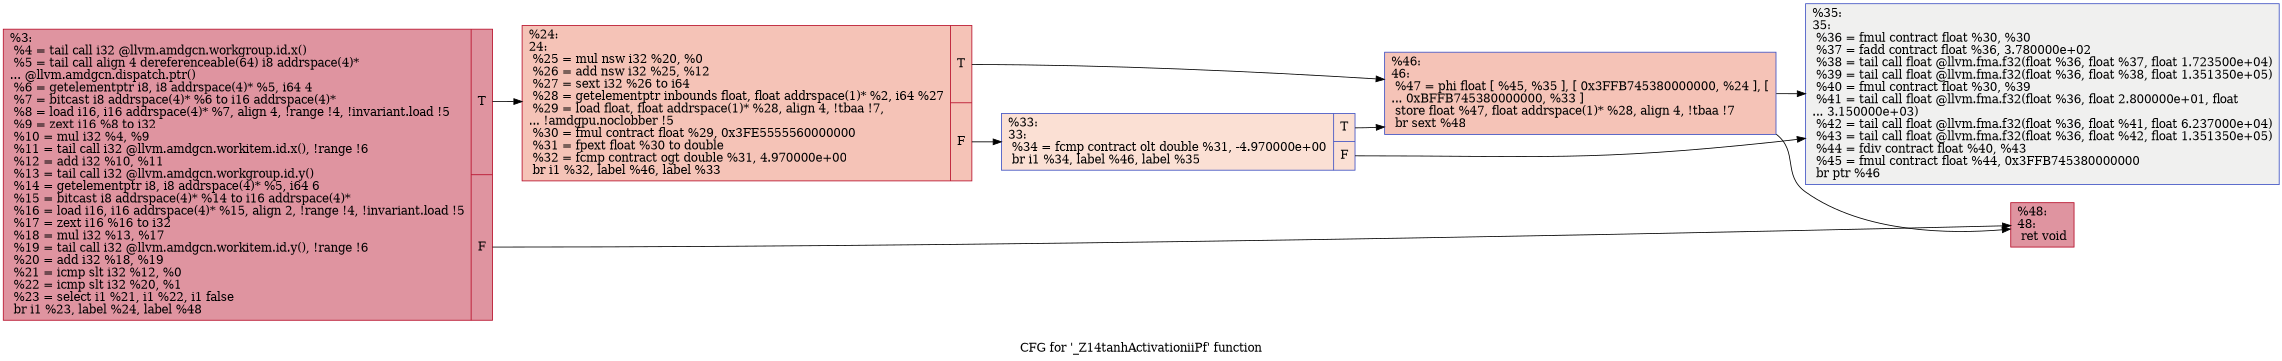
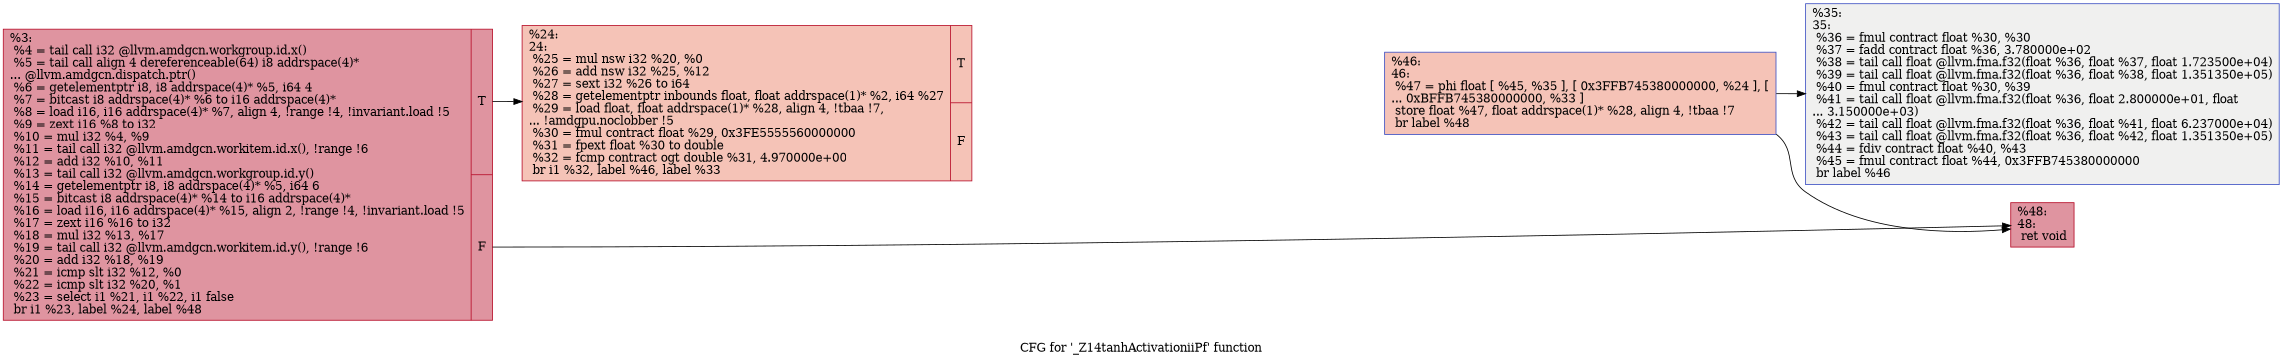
  digraph {
    label="CFG for '_Z14tanhActivationiiPf' function"
    rankdir=LR
    node [color="#b70d28ff" fillcolor="#b70d2870" shape=record style=filled]
    edge [tailport=s0]
    n1 [label="{%3:\l  %4 = tail call i32 @llvm.amdgcn.workgroup.id.x()\l  %5 = tail call align 4 dereferenceable(64) i8 addrspace(4)*\l... @llvm.amdgcn.dispatch.ptr()\l  %6 = getelementptr i8, i8 addrspace(4)* %5, i64 4\l  %7 = bitcast i8 addrspace(4)* %6 to i16 addrspace(4)*\l  %8 = load i16, i16 addrspace(4)* %7, align 4, !range !4, !invariant.load !5\l  %9 = zext i16 %8 to i32\l  %10 = mul i32 %4, %9\l  %11 = tail call i32 @llvm.amdgcn.workitem.id.x(), !range !6\l  %12 = add i32 %10, %11\l  %13 = tail call i32 @llvm.amdgcn.workgroup.id.y()\l  %14 = getelementptr i8, i8 addrspace(4)* %5, i64 6\l  %15 = bitcast i8 addrspace(4)* %14 to i16 addrspace(4)*\l  %16 = load i16, i16 addrspace(4)* %15, align 2, !range !4, !invariant.load !5\l  %17 = zext i16 %16 to i32\l  %18 = mul i32 %13, %17\l  %19 = tail call i32 @llvm.amdgcn.workitem.id.y(), !range !6\l  %20 = add i32 %18, %19\l  %21 = icmp slt i32 %12, %0\l  %22 = icmp slt i32 %20, %1\l  %23 = select i1 %21, i1 %22, i1 false\l  br i1 %23, label %24, label %48\l|{<s0>T|<s1>F}}"]
    n2 [fillcolor="#e8765c70" label="{%24:\l24:                                               \l  %25 = mul nsw i32 %20, %0\l  %26 = add nsw i32 %25, %12\l  %27 = sext i32 %26 to i64\l  %28 = getelementptr inbounds float, float addrspace(1)* %2, i64 %27\l  %29 = load float, float addrspace(1)* %28, align 4, !tbaa !7,\l... !amdgpu.noclobber !5\l  %30 = fmul contract float %29, 0x3FE5555560000000\l  %31 = fpext float %30 to double\l  %32 = fcmp contract ogt double %31, 4.970000e+00\l  br i1 %32, label %46, label %33\l|{<s0>T|<s1>F}}"]
    n3 [label="{%48:\l48:                                               \l  ret void\l}"]
-   n4 [color="#3d50c3ff" fillcolor="#e8765c70" label="{%46:\l46:                                               \l  %47 = phi float [ %45, %35 ], [ 0x3FFB745380000000, %24 ], [\l... 0xBFFB745380000000, %33 ]\l  store float %47, float addrspace(1)* %28, align 4, !tbaa !7\l  br sext %48\l}"]
-   n5 [color="#3d50c3ff" fillcolor="#f7b99e70" label="{%33:\l33:                                               \l  %34 = fcmp contract olt double %31, -4.970000e+00\l  br i1 %34, label %46, label %35\l|{<s0>T|<s1>F}}"]
-   n6 [color="#3d50c3ff" fillcolor="#dedcdb70" label="{%35:\l35:                                               \l  %36 = fmul contract float %30, %30\l  %37 = fadd contract float %36, 3.780000e+02\l  %38 = tail call float @llvm.fma.f32(float %36, float %37, float 1.723500e+04)\l  %39 = tail call float @llvm.fma.f32(float %36, float %38, float 1.351350e+05)\l  %40 = fmul contract float %30, %39\l  %41 = tail call float @llvm.fma.f32(float %36, float 2.800000e+01, float\l... 3.150000e+03)\l  %42 = tail call float @llvm.fma.f32(float %36, float %41, float 6.237000e+04)\l  %43 = tail call float @llvm.fma.f32(float %36, float %42, float 1.351350e+05)\l  %44 = fdiv contract float %40, %43\l  %45 = fmul contract float %44, 0x3FFB745380000000\l  br ptr %46\l}"]
+   n4 [color="#3d50c3ff" fillcolor="#e8765c70" label="{%46:\l46:                                               \l  %47 = phi float [ %45, %35 ], [ 0x3FFB745380000000, %24 ], [\l... 0xBFFB745380000000, %33 ]\l  store float %47, float addrspace(1)* %28, align 4, !tbaa !7\l  br label %48\l}"]
+   n6 [color="#3d50c3ff" fillcolor="#dedcdb70" label="{%35:\l35:                                               \l  %36 = fmul contract float %30, %30\l  %37 = fadd contract float %36, 3.780000e+02\l  %38 = tail call float @llvm.fma.f32(float %36, float %37, float 1.723500e+04)\l  %39 = tail call float @llvm.fma.f32(float %36, float %38, float 1.351350e+05)\l  %40 = fmul contract float %30, %39\l  %41 = tail call float @llvm.fma.f32(float %36, float 2.800000e+01, float\l... 3.150000e+03)\l  %42 = tail call float @llvm.fma.f32(float %36, float %41, float 6.237000e+04)\l  %43 = tail call float @llvm.fma.f32(float %36, float %42, float 1.351350e+05)\l  %44 = fdiv contract float %40, %43\l  %45 = fmul contract float %44, 0x3FFB745380000000\l  br label %46\l}"]
    n1 -> n2
    n1 -> n3 [tailport=s1]
-   n2 -> n4
-   n2 -> n5 [tailport=s1]
    n4 -> n3
    n4 -> n6
-   n5 -> n4
-   n5 -> n6 [tailport=s1]
  }
